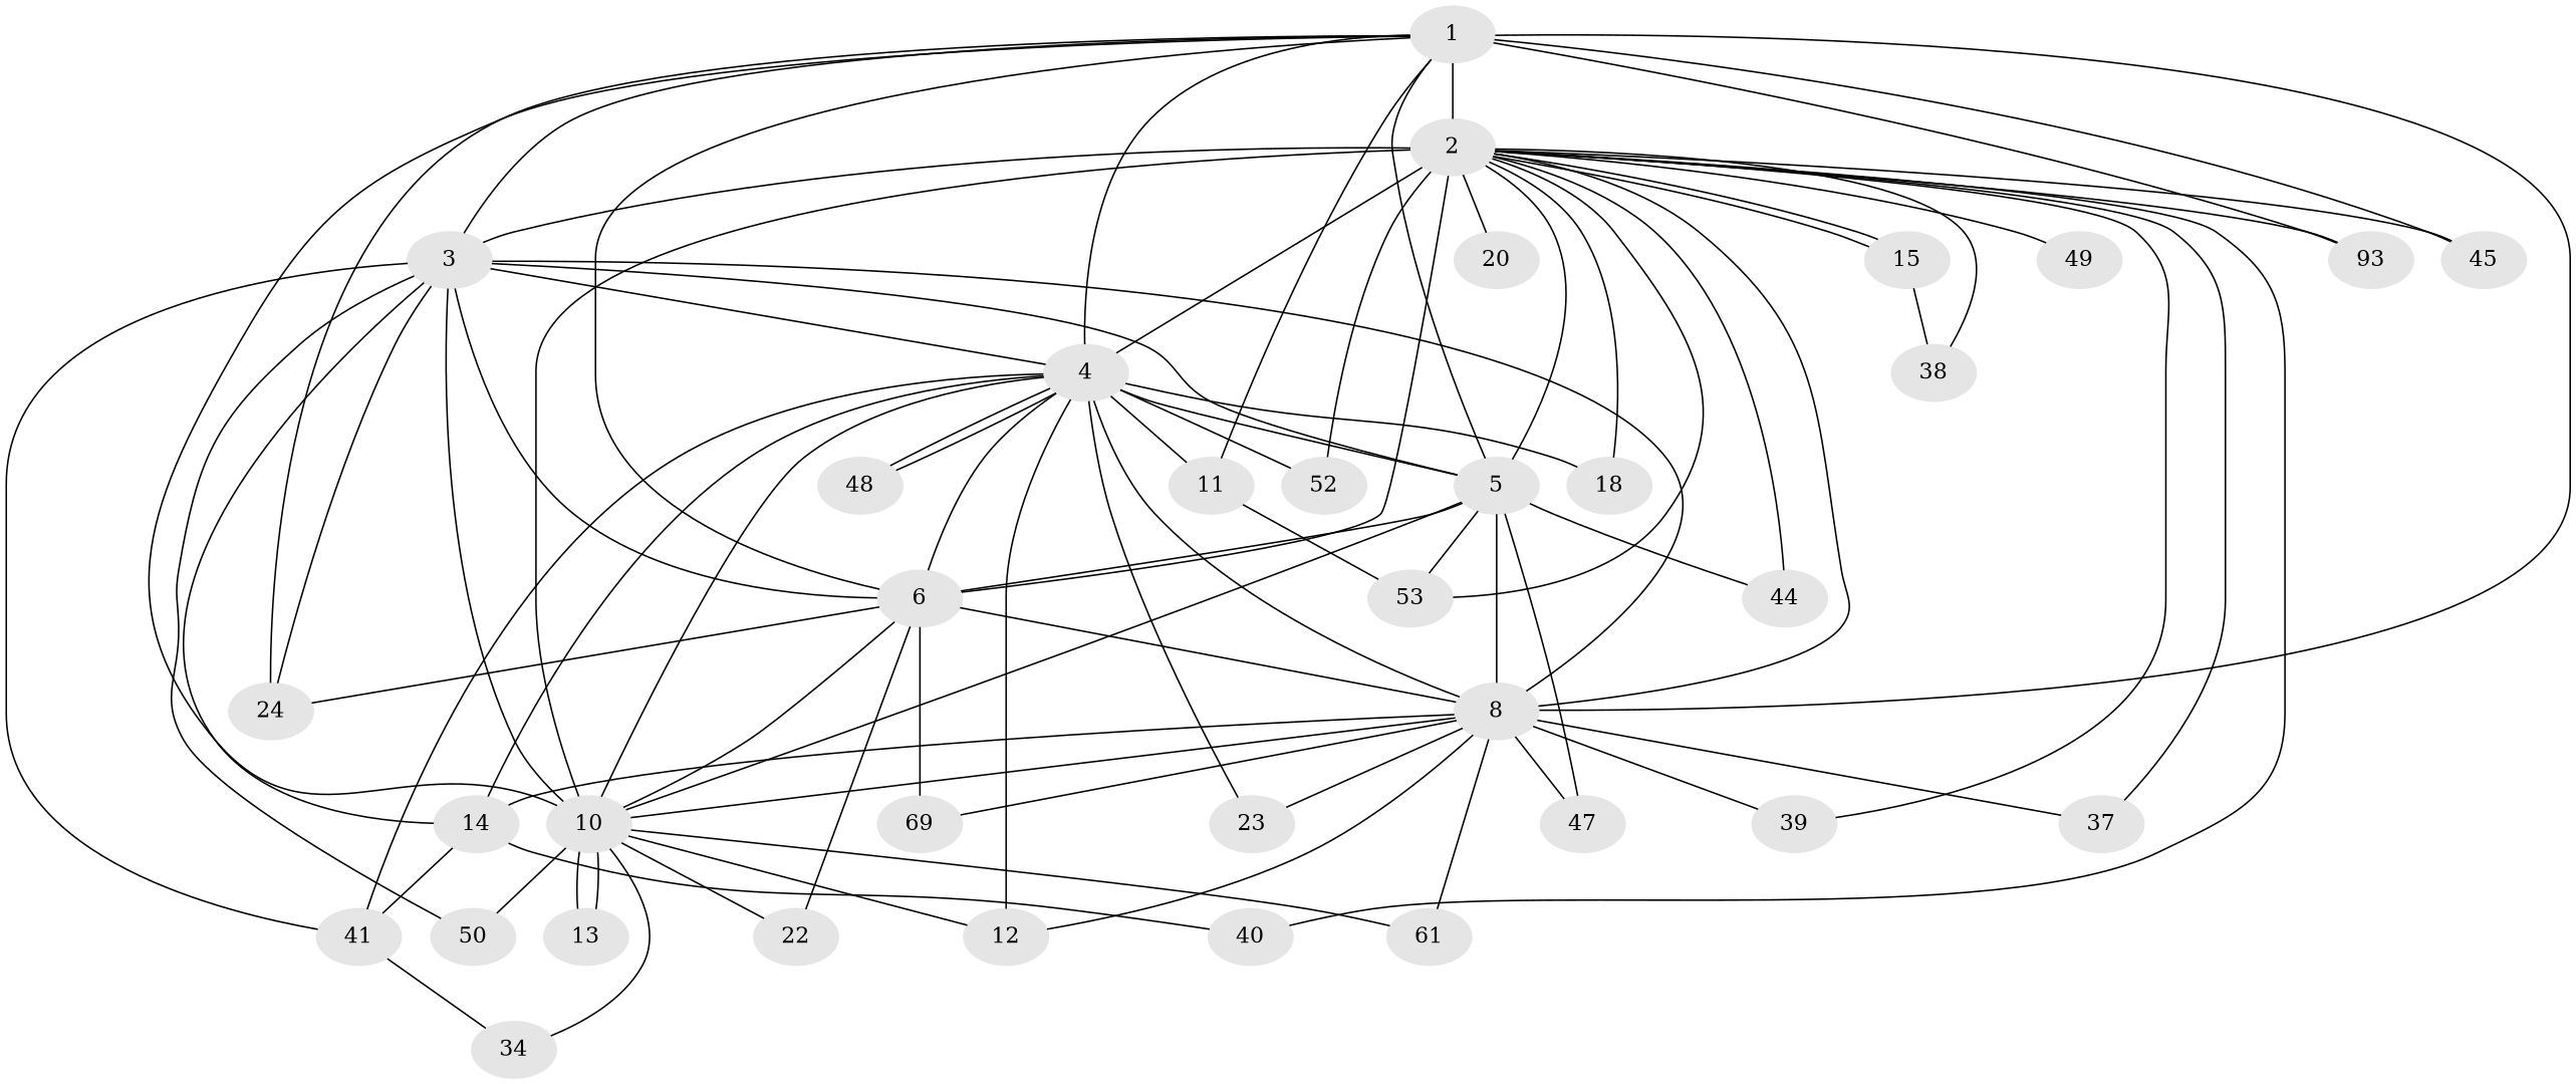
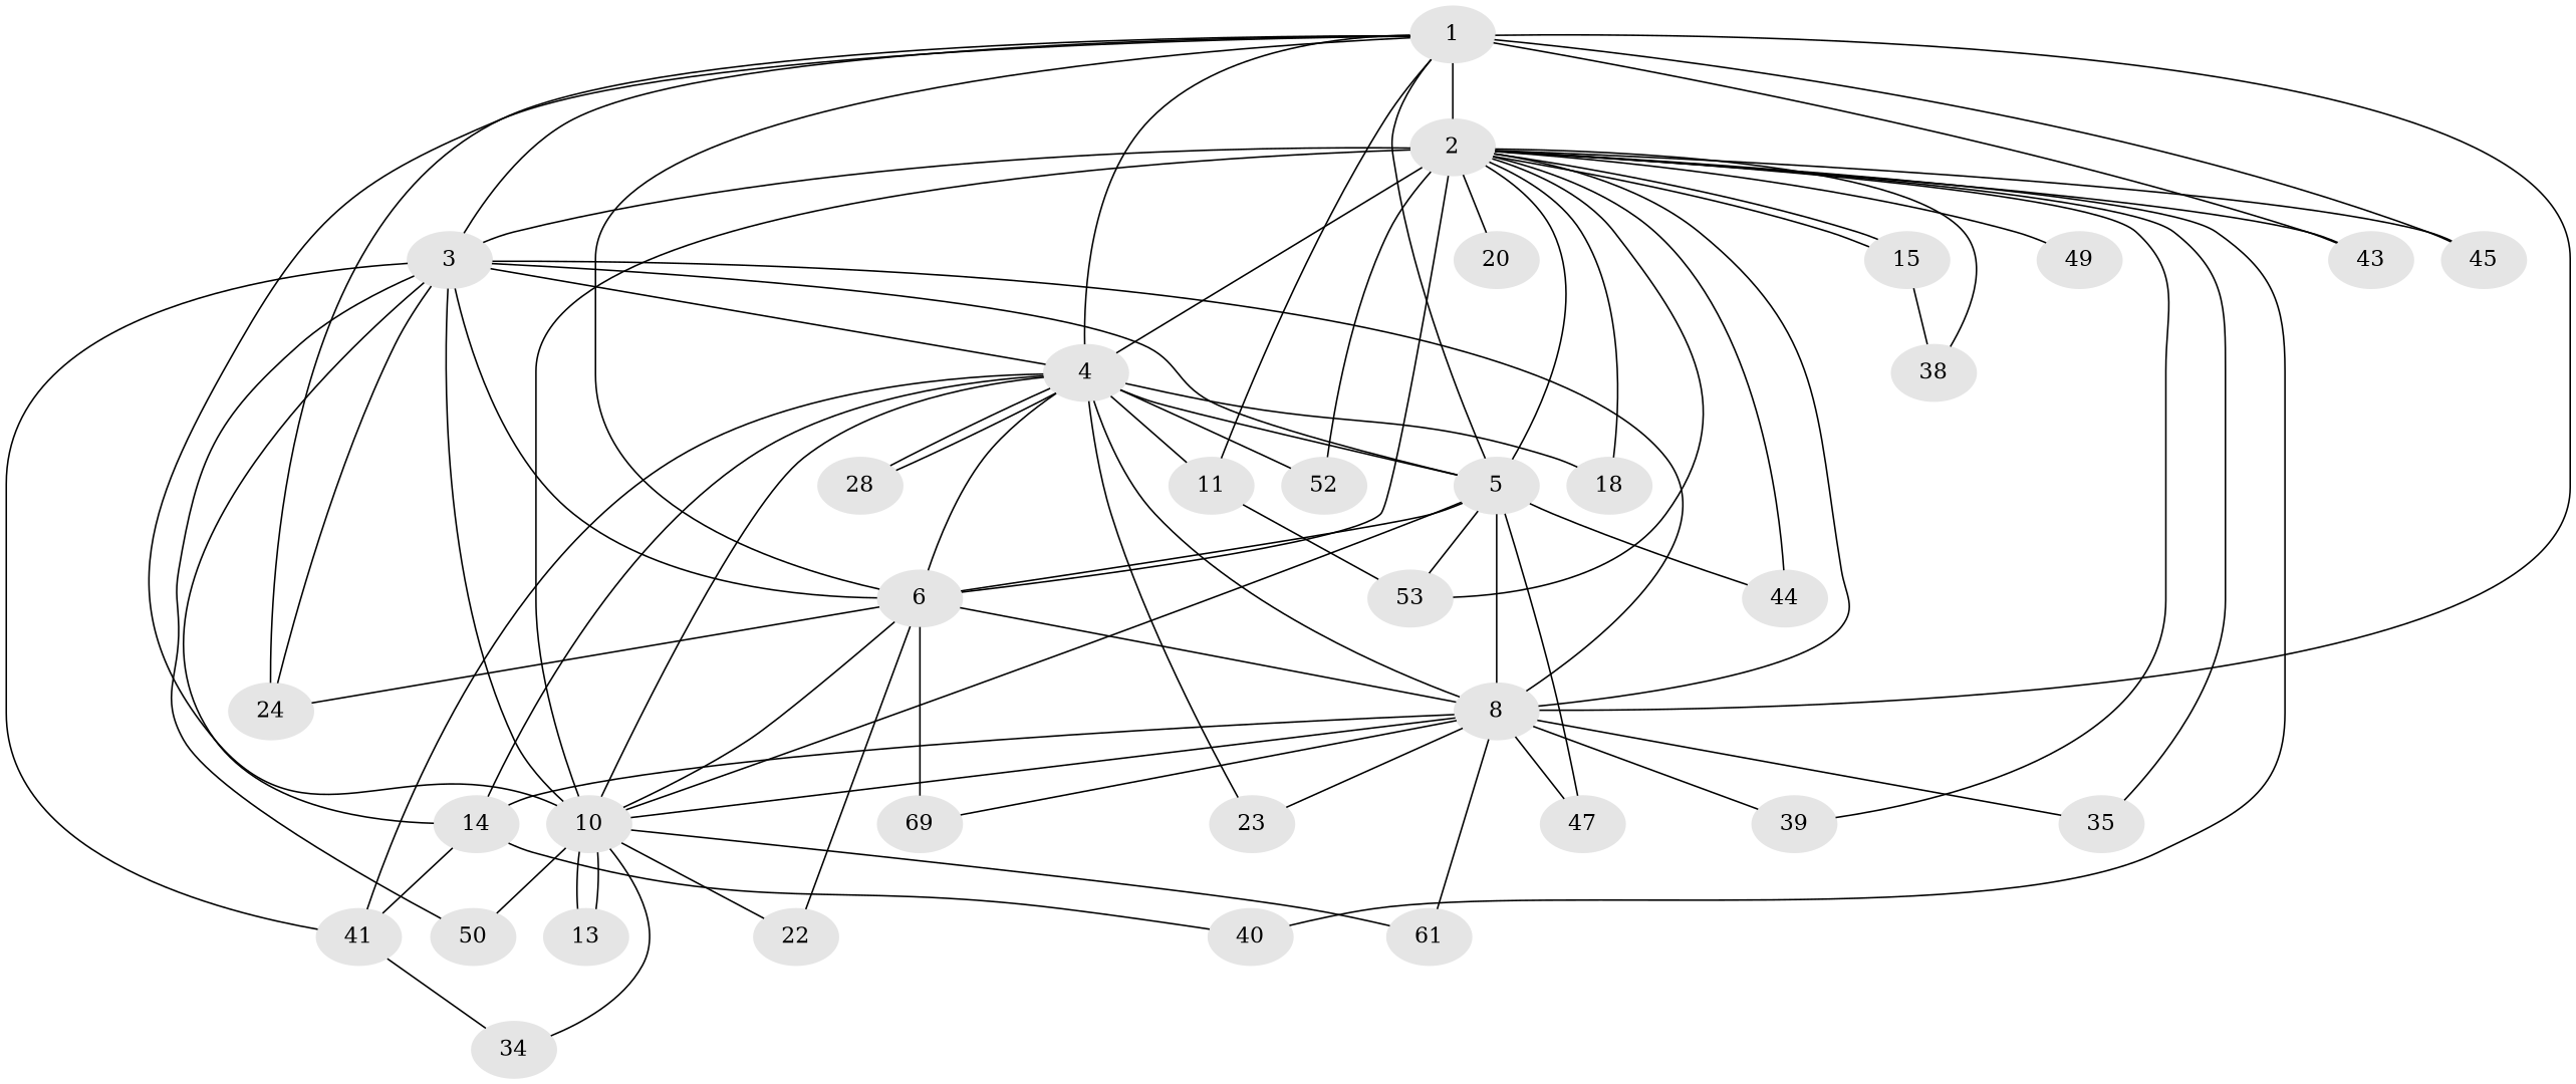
  graph {
    node [color=gray90 style=filled]
    2 [super="+63+58+64+65+72+70+7+28+55+30+9+36+16+19+37"]
    3 [super="+32+68+27"]
    4 [super="+25"]
    5 [super="+31"]
    6 [super="+33"]
    8
    10
-   43 [label=93]
+   43
    45 [super="+54"]
    15
    18
    20
-   35 [label=37]
+   35
    38
    39
    40
    44
    49
    52
    53
    1
    11
    24 [super="+42+59+60"]
    14
    41 [super="+73"]
    50
-   12 [super="+56"]
    23
-   48
+   48 [label=28]
    47
    22
    69
    61
    34
    13
    2 -- 3 [weight=6]
    2 -- 4 [weight=4]
    2 -- 5 [weight=5]
    2 -- 6 [weight=5]
    2 -- 8 [weight=4]
    2 -- 10 [weight=6]
    2 -- 43
    2 -- 45 [weight=2]
    2 -- 15
    2 -- 15
    2 -- 18
    2 -- 20 [weight=3]
    2 -- 35
    2 -- 38
    2 -- 39
    2 -- 40
    2 -- 44
    2 -- 49 [weight=3]
    2 -- 52
    2 -- 53
    3 -- 4
    3 -- 5
    3 -- 6
    3 -- 8 [weight=2]
    3 -- 10
    3 -- 24 [weight=2]
    3 -- 14
    3 -- 41
    3 -- 50
    4 -- 5
    4 -- 6
    4 -- 8
    4 -- 10
    4 -- 18
    4 -- 52
    4 -- 11
    4 -- 14
    4 -- 41
-   4 -- 12
    4 -- 23
    4 -- 48
    4 -- 48
    5 -- 6
    5 -- 8 [weight=2]
    5 -- 10
    5 -- 44
    5 -- 53
    5 -- 47
    6 -- 8
    6 -- 10 [weight=3]
    6 -- 24
    6 -- 22
    6 -- 69
    8 -- 10
    8 -- 35
    8 -- 39
    8 -- 14
-   8 -- 12
    8 -- 23
    8 -- 47
    8 -- 69
    8 -- 61
    10 -- 50
-   10 -- 12
    10 -- 22
    10 -- 61
    10 -- 34
    10 -- 13
    10 -- 13
    15 -- 38
    1 -- 2 [weight=7]
    1 -- 3
    1 -- 4 [weight=2]
    1 -- 5
    1 -- 6
    1 -- 8
    1 -- 10
    1 -- 43
    1 -- 45
    1 -- 11
    1 -- 24
    11 -- 53
    14 -- 40
    14 -- 41
    41 -- 34
  }
